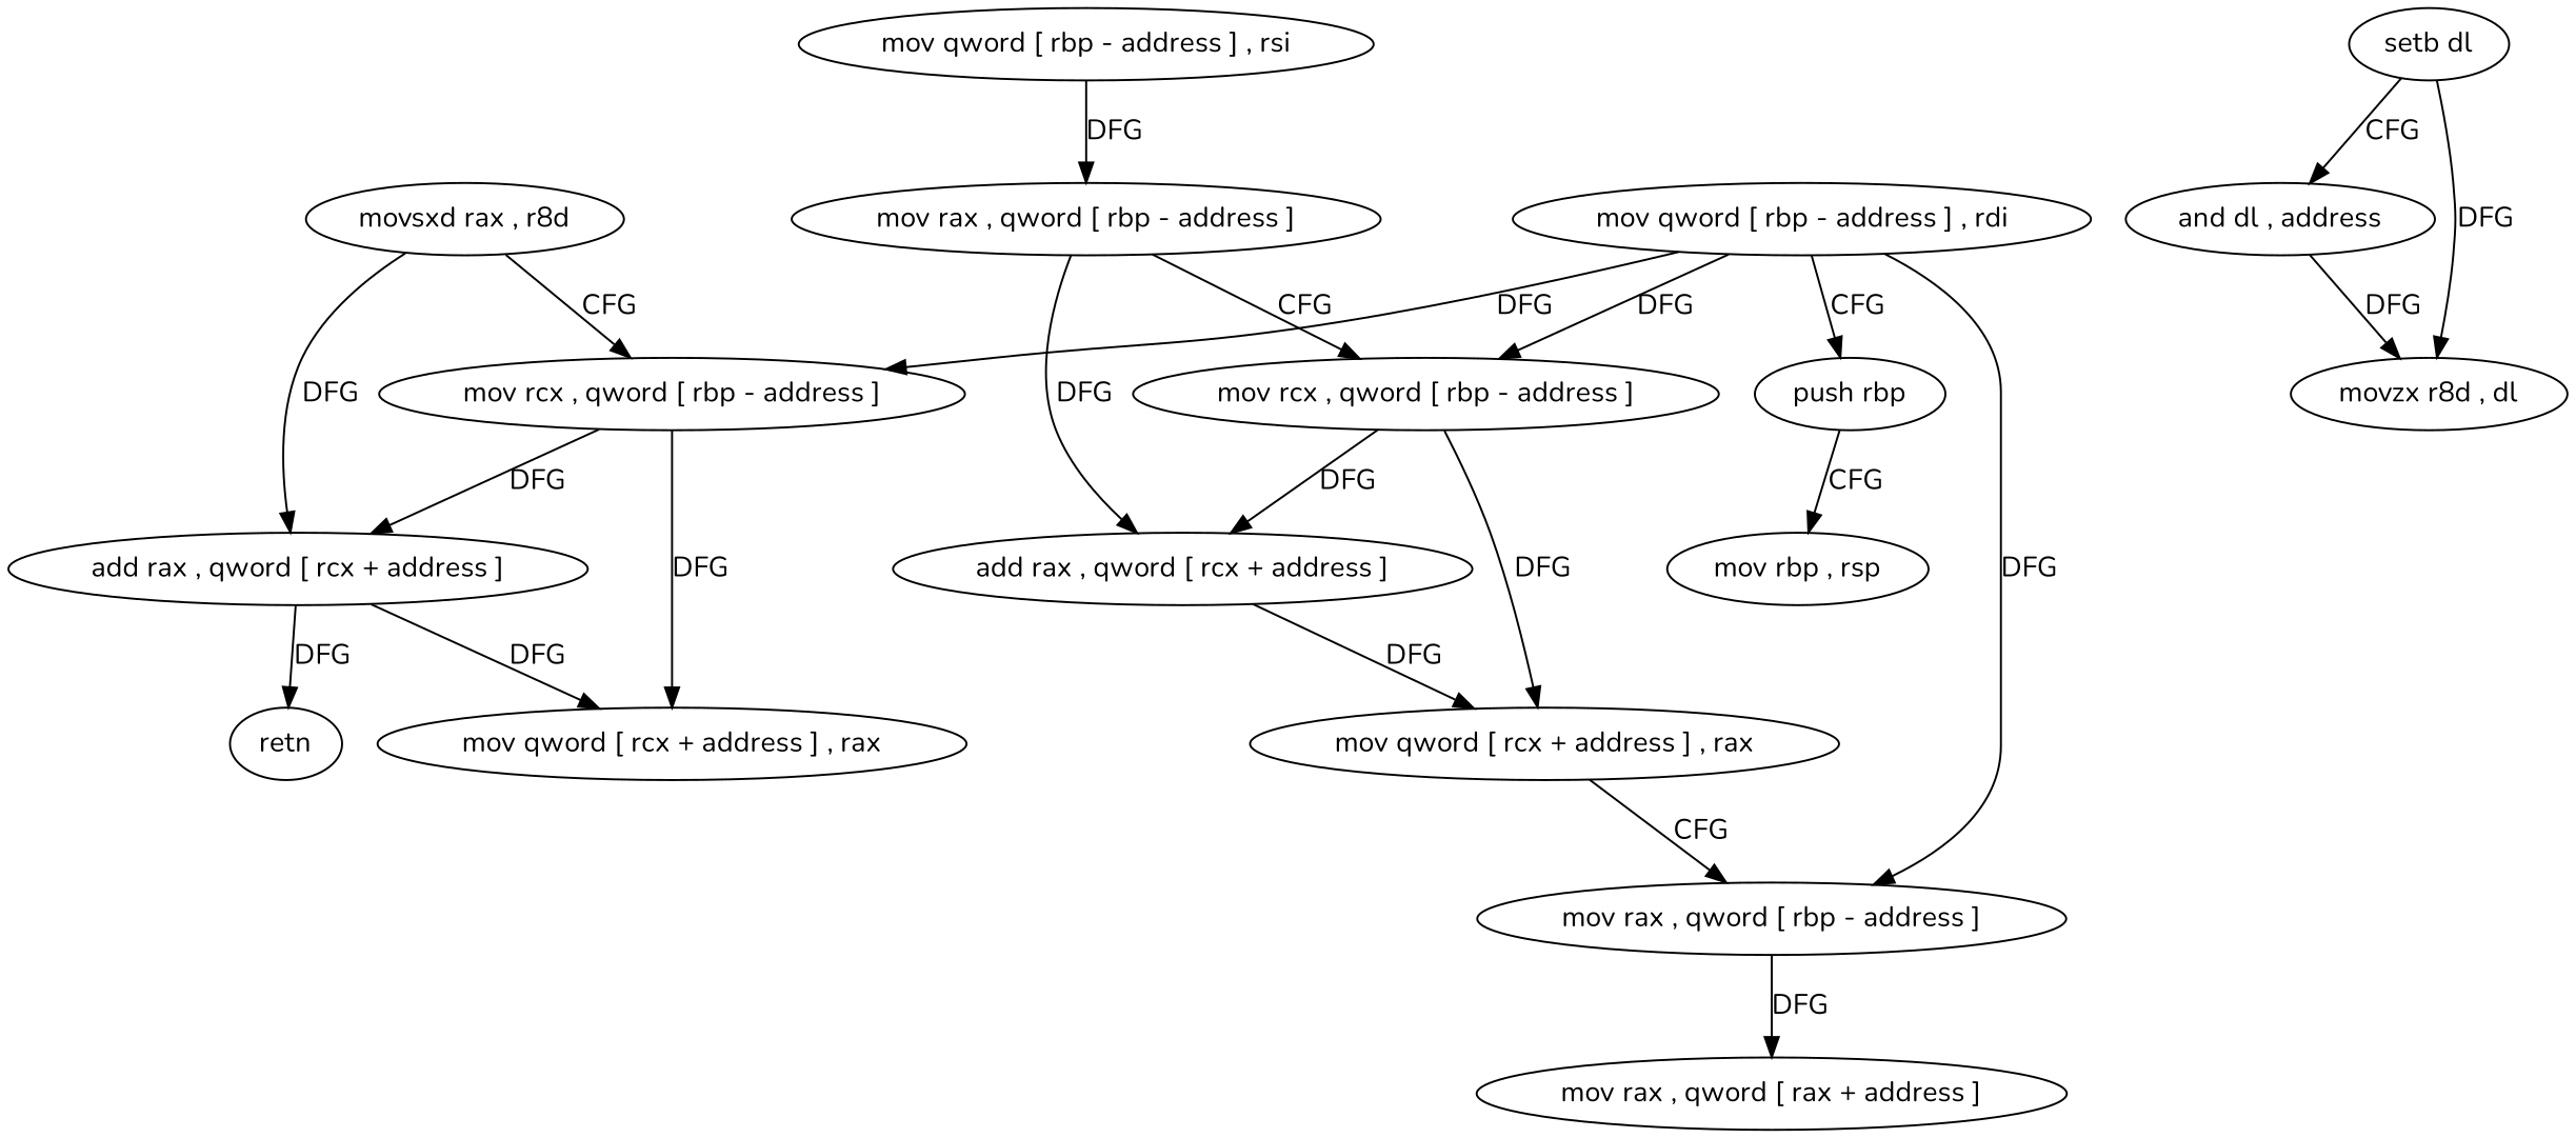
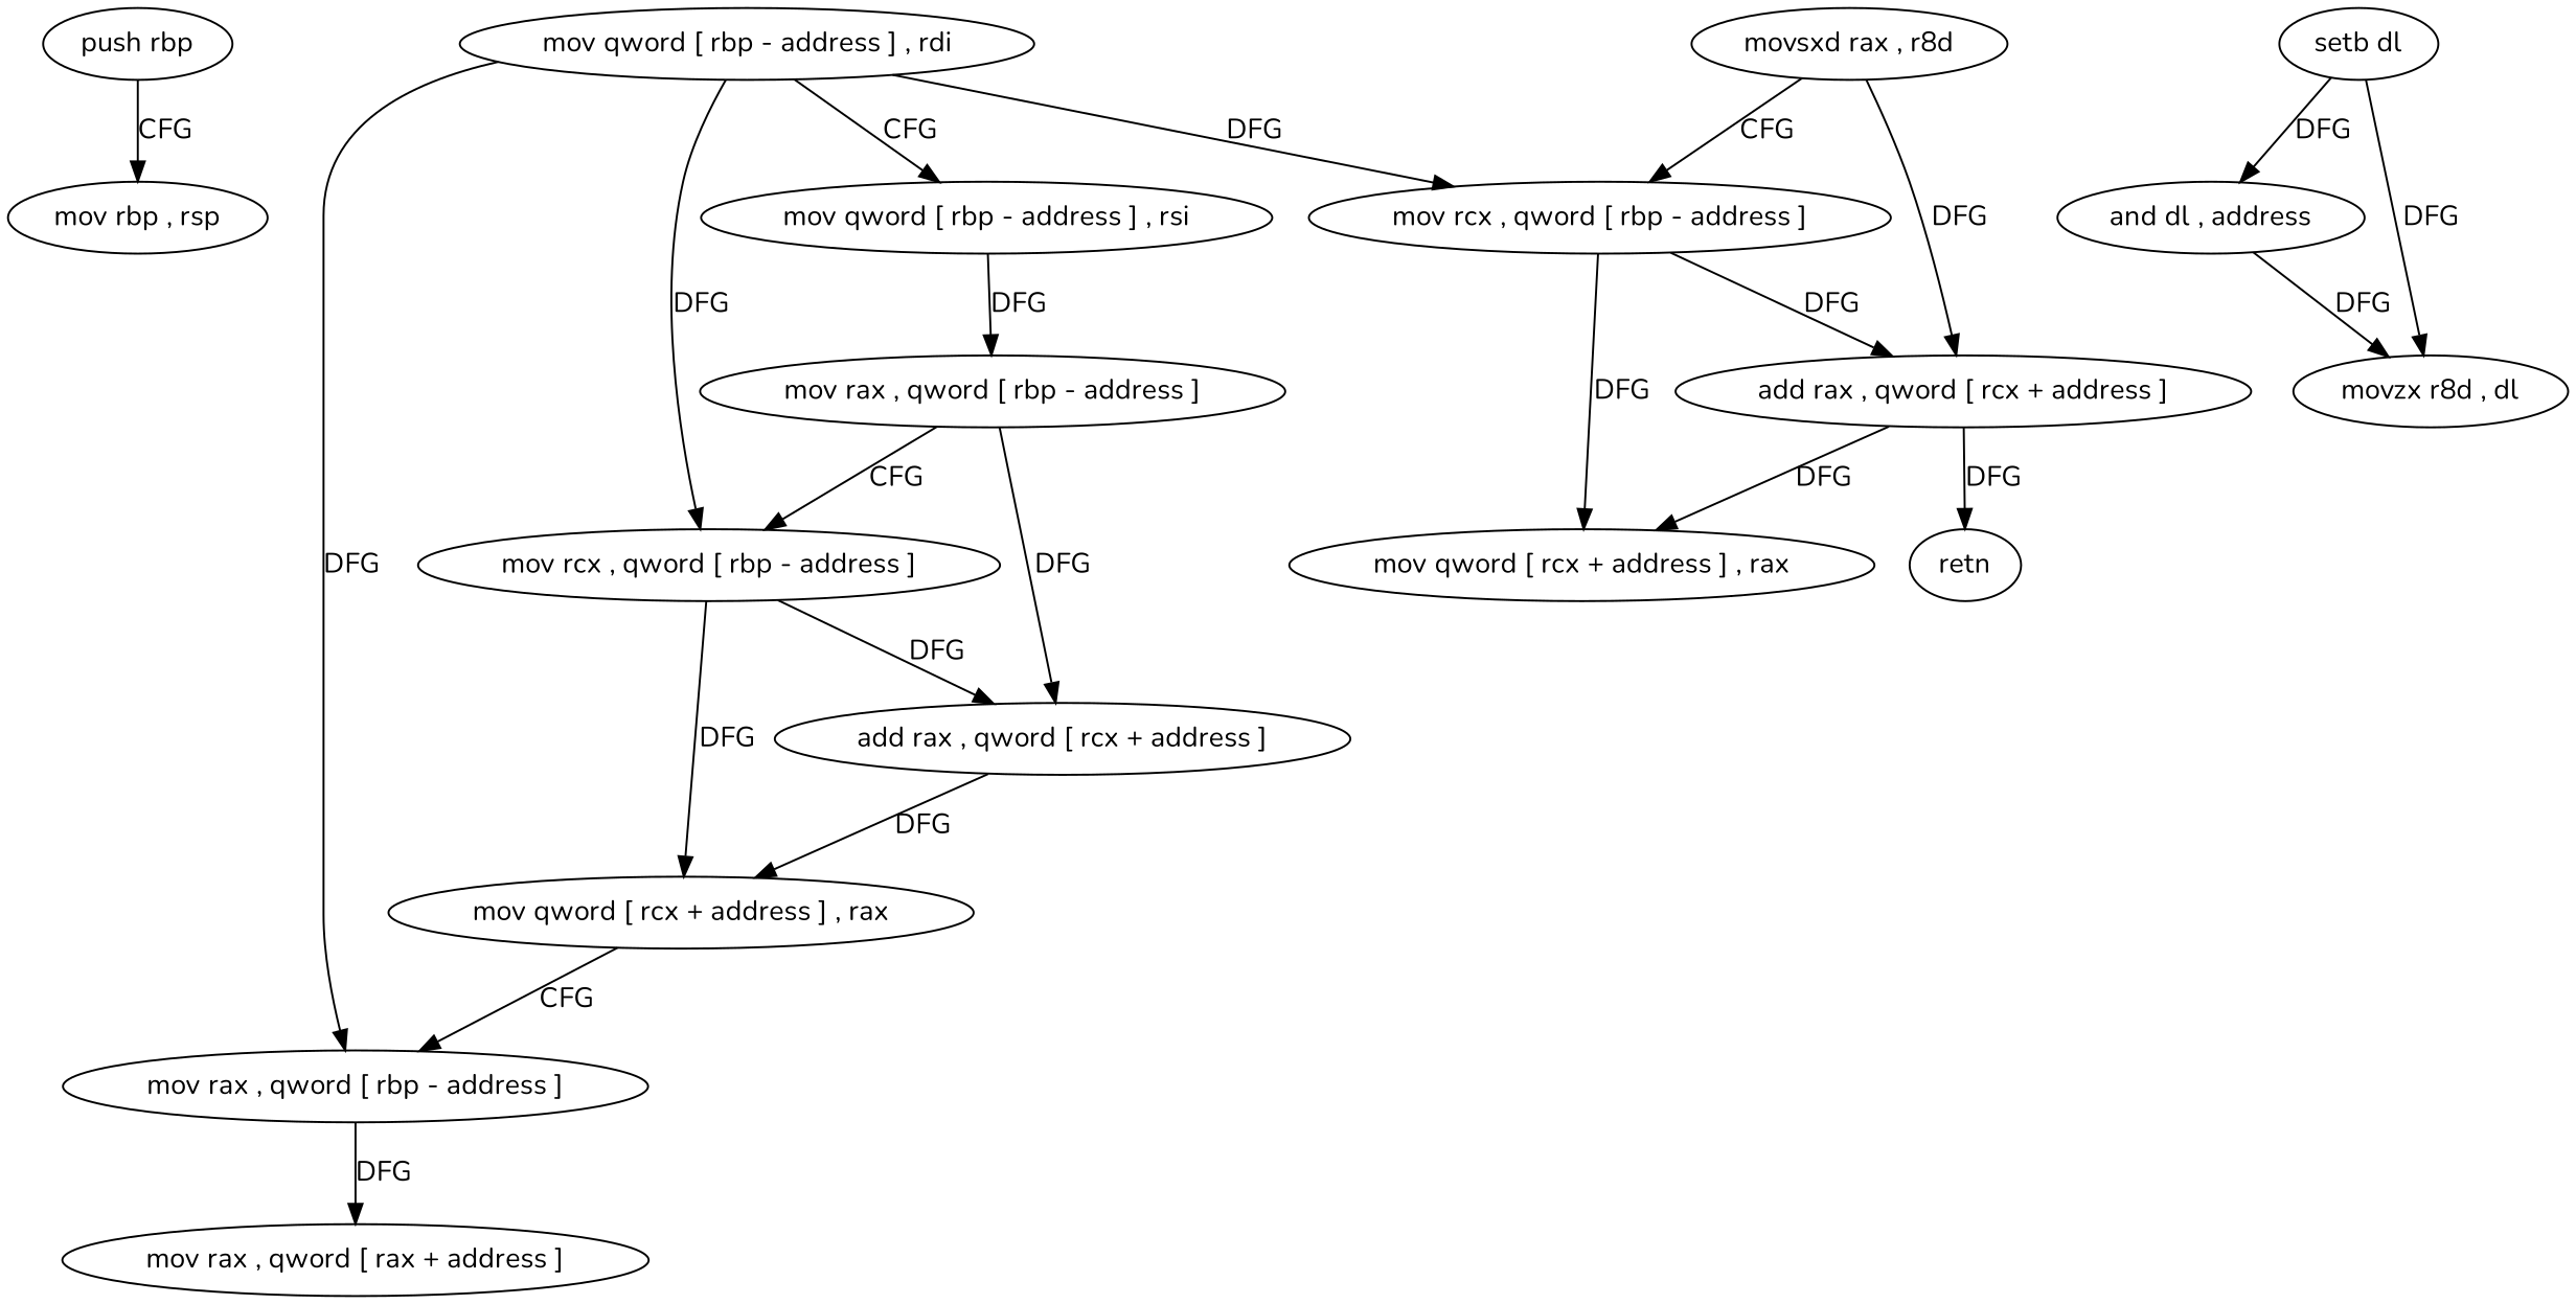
  digraph {
    fontname=Nunito
    node [fontname=Nunito]
    edge [fontname=Nunito]
    n1 [label="push rbp"]
    n2 [label="mov rbp , rsp"]
    n3 [label="mov qword [ rbp - address ] , rdi"]
    n4 [label="mov qword [ rbp - address ] , rsi"]
    n5 [label="mov rcx , qword [ rbp - address ]"]
    n6 [label="mov rax , qword [ rbp - address ]"]
    n7 [label="mov rcx , qword [ rbp - address ]"]
    n8 [label="mov rax , qword [ rbp - address ]"]
    n9 [label="add rax , qword [ rcx + address ]"]
    n10 [label="mov qword [ rcx + address ] , rax"]
    n11 [label="mov rax , qword [ rax + address ]"]
    n12 [label="add rax , qword [ rcx + address ]"]
    n13 [label="mov qword [ rcx + address ] , rax"]
    n14 [label="setb dl"]
    n15 [label="and dl , address"]
    n16 [label="movzx r8d , dl"]
    n17 [label="movsxd rax , r8d"]
    n18 [label=retn]
    n1 -> n2 [label=CFG]
-   n3 -> n1 [label=CFG]
+   n3 -> n4 [label=CFG]
    n3 -> n5 [label=DFG]
    n3 -> n6 [label=DFG]
    n3 -> n7 [label=DFG]
    n4 -> n8 [label=DFG]
    n5 -> n9 [label=DFG]
    n5 -> n10 [label=DFG]
    n6 -> n11 [label=DFG]
    n7 -> n12 [label=DFG]
    n7 -> n13 [label=DFG]
    n8 -> n5 [label=CFG]
    n8 -> n9 [label=DFG]
    n9 -> n10 [label=DFG]
    n10 -> n6 [label=CFG]
    n12 -> n13 [label=DFG]
    n12 -> n18 [label=DFG]
-   n14 -> n15 [label=CFG]
+   n14 -> n15 [label=DFG]
    n14 -> n16 [label=DFG]
    n15 -> n16 [label=DFG]
    n17 -> n7 [label=CFG]
    n17 -> n12 [label=DFG]
  }
